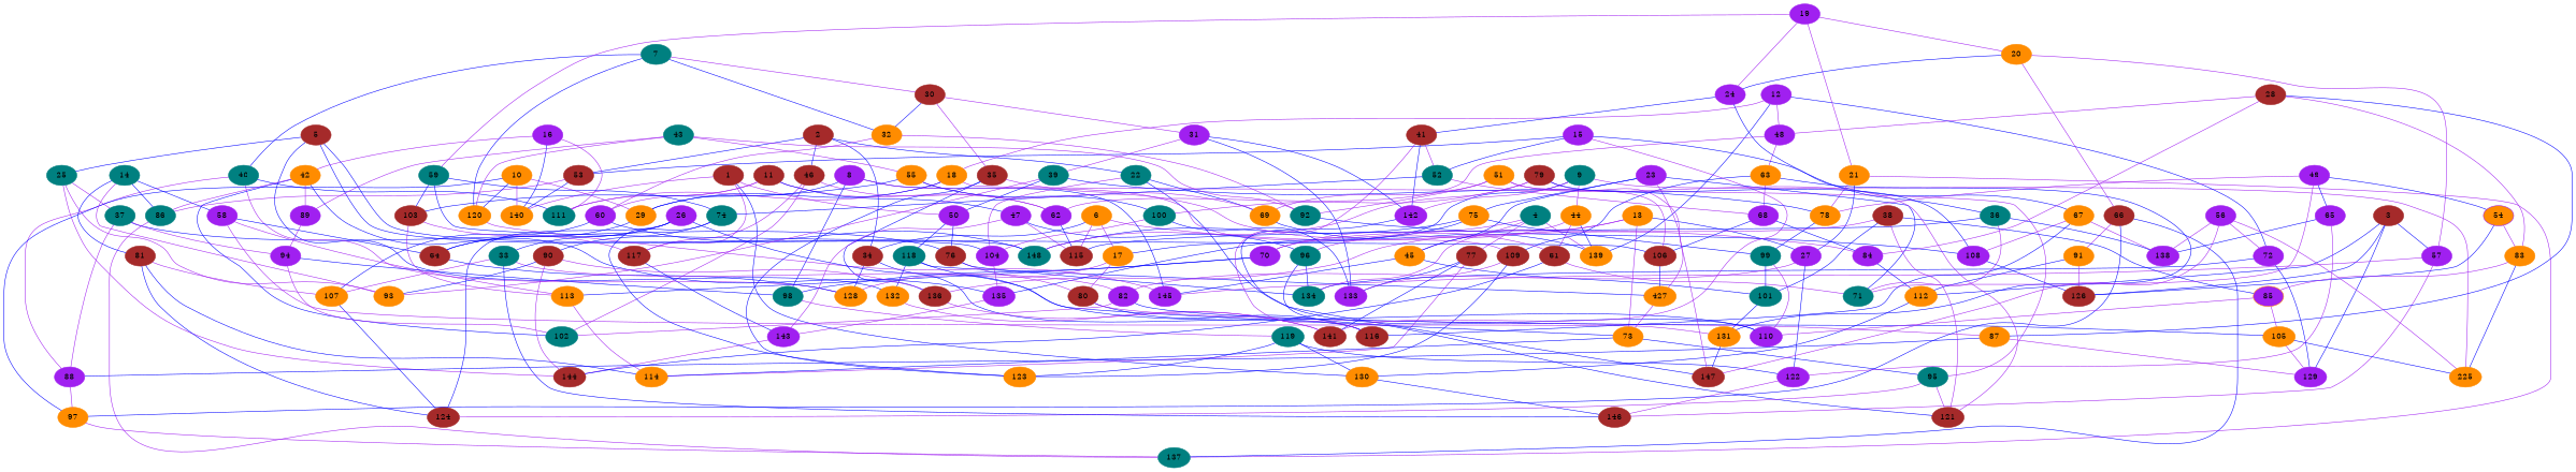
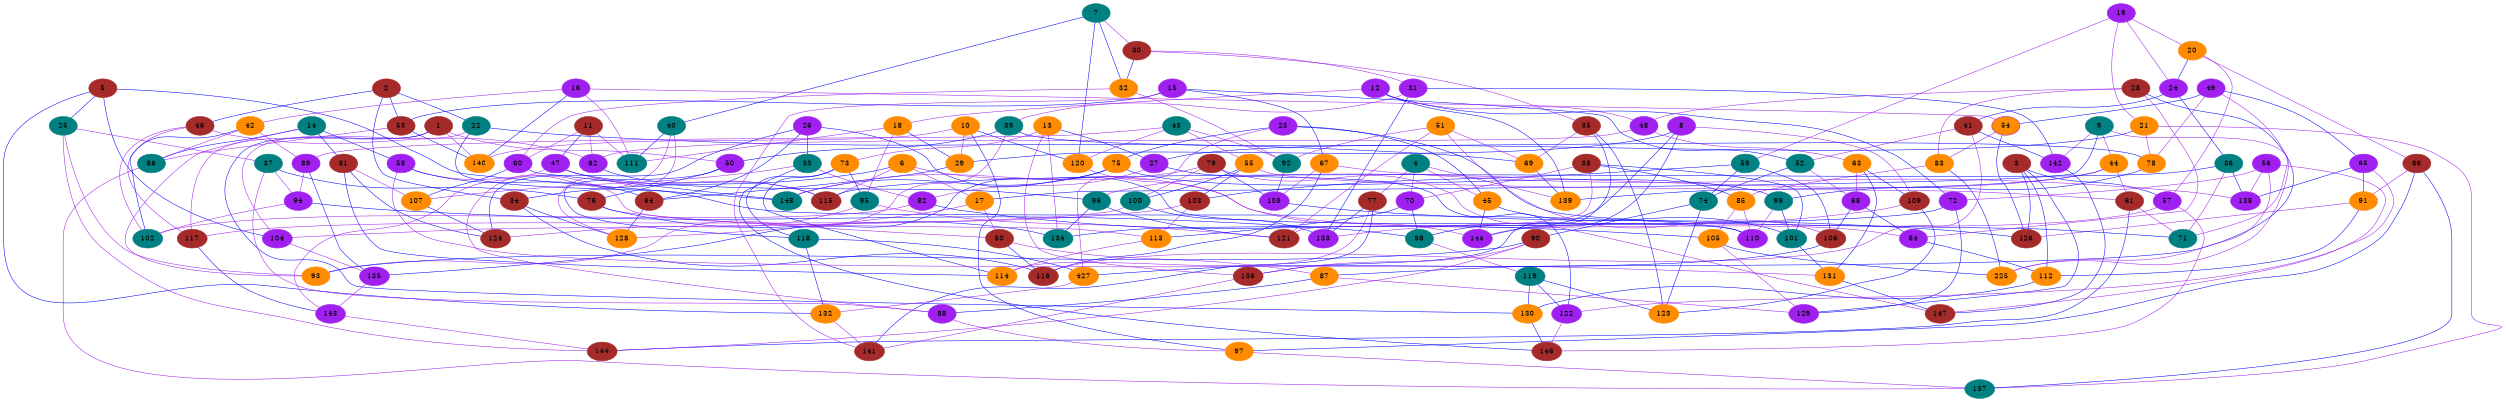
  graph {
    node [color=darkorange style=filled]
    edge [color=blue]
    1 [color=brown]
    50 [color=purple]
    117 [color=brown]
    130
    140
    76 [color=brown]
    118 [color=teal]
    143 [color=purple]
    146 [color=brown]
    2 [color=brown]
    22 [color=teal]
    34 [color=brown]
    46 [color=brown]
    53 [color=brown]
    104 [color=purple]
    69
    110 [color=purple]
    128
    116 [color=brown]
    62 [color=purple]
    102 [color=teal]
    86 [color=teal]
    3 [color=brown]
    57 [color=purple]
    112
    126 [color=brown]
    129 [color=purple]
    145 [color=purple]
    4 [color=teal]
    45
    70 [color=purple]
    77 [color=brown]
    139
    101 [color=teal]
    98 [color=teal]
    113
    141 [color=brown]
    133 [color=purple]
    114
    5 [color=brown]
    25 [color=teal]
    132
    148 [color=teal]
    93
    37 [color=teal]
    144 [color=brown]
    135 [color=purple]
    6
    17
    84 [color=purple]
    115 [color=brown]
    80 [color=brown]
    7 [color=teal]
    30 [color=brown]
    32
    40 [color=teal]
    120
    31 [color=purple]
    35 [color=brown]
    60 [color=purple]
    92 [color=teal]
    111 [color=teal]
    88 [color=purple]
    8 [color=purple]
    29
    109 [color=brown]
    64 [color=brown]
    119 [color=teal]
    123
    9 [color=teal]
    44
    n72 [label=225]
    142 [color=purple]
    61 [color=brown]
    96 [color=teal]
    147 [color=brown]
    10
    97
    137 [color=teal]
    11 [color=brown]
    47 [color=purple]
    107
    12 [color=purple]
    18
    48 [color=purple]
    72 [color=purple]
    95 [color=teal]
    63
    134 [color=teal]
    27 [color=purple]
    13
    73
    136 [color=brown]
    82 [color=purple]
    122 [color=purple]
    14 [color=teal]
    58 [color=purple]
    81 [color=brown]
    131
    124 [color=brown]
    15 [color=purple]
    52 [color=teal]
    67
    68 [color=purple]
    74 [color=teal]
    138 [color=purple]
    108 [color=purple]
    16 [color=purple]
    42
    54 [color=purple fillcolor=darkorange]
    89 [color=purple]
    83
    87
    121 [color=brown]
    19 [color=purple]
    20
    21
    24 [color=purple]
    59 [color=teal]
    66 [color=brown]
    78
    36 [color=teal]
    41 [color=brown]
    106 [color=brown]
    103 [color=brown]
    91
    99 [color=teal]
    23 [color=purple]
    71 [color=teal]
    75
    n131 [label=427]
    94 [color=purple]
    26 [color=purple]
    33 [color=teal]
    105
    28 [color=brown]
-   85 [fillcolor=purple]
+   85
    39 [color=teal]
    38 [color=brown]
    43 [color=teal]
    55
    100 [color=teal]
    49 [color=purple]
    65 [color=purple]
    51
    90 [color=brown]
    56 [color=purple]
    79 [color=brown]
    1 -- 50 [color=purple]
    1 -- 117 [color=purple]
    1 -- 130
    1 -- 140 [color=purple]
    50 -- 76
    50 -- 118
    117 -- 143
    130 -- 146
    76 -- 80 [color=purple]
    76 -- 134
    118 -- 132
    118 -- n131
    143 -- 144 [color=purple]
    2 -- 22
    2 -- 34
    2 -- 46
    2 -- 53
    22 -- 104 [color=purple]
    22 -- 69
    22 -- 110
    34 -- 128
    34 -- 116
    46 -- 117 [color=purple]
    46 -- 62 [color=purple]
    46 -- 102 [color=purple]
    53 -- 140
    53 -- 86 [color=purple]
    104 -- 135 [color=purple]
    69 -- 139
    62 -- 115
    86 -- 137 [color=purple]
    3 -- 57
    3 -- 112
    3 -- 126
    3 -- 129
    57 -- 146 [color=purple]
    57 -- 145 [color=purple]
    112 -- 130
    4 -- 45 [color=purple]
    4 -- 70 [color=purple]
    4 -- 77 [color=purple]
    4 -- 139 [color=purple]
    45 -- 145
    45 -- 101
    70 -- 98
    70 -- 113
    77 -- 141
    77 -- 133
    77 -- 114 [color=purple]
    101 -- 131
    98 -- 119 [color=purple]
    113 -- 114 [color=purple]
    5 -- 104
    5 -- 25
    5 -- 132
    5 -- 148
    25 -- 93 [color=purple]
    25 -- 37 [color=purple]
    25 -- 144 [color=purple]
    132 -- 141 [color=purple]
    37 -- 76
    37 -- 88 [color=purple]
    37 -- 94 [color=purple]
    135 -- 143 [color=purple]
    6 -- 34
    6 -- 17 [color=purple]
    6 -- 84 [color=purple]
    6 -- 115 [color=purple]
    17 -- 128 [color=purple]
    17 -- 80 [color=purple]
    84 -- 112
    80 -- 116
    80 -- 87 [color=purple]
    7 -- 30 [color=purple]
    7 -- 32
    7 -- 40
    7 -- 120
    30 -- 32
    30 -- 31 [color=purple]
    30 -- 35 [color=purple]
    32 -- 60 [color=purple]
    32 -- 92 [color=purple]
    40 -- 128 [color=purple]
    40 -- 111
    40 -- 88 [color=purple]
    120 -- 145 [color=purple]
    31 -- 133
    31 -- 142
    31 -- 39 [color=purple]
    35 -- 69 [color=purple]
    35 -- 123
    35 -- 136
    60 -- 148
    60 -- 107
    92 -- 108
    88 -- 97 [color=purple]
    8 -- 145
    8 -- 98
    8 -- 29
    8 -- 109 [color=purple]
    29 -- 64
    109 -- 133 [color=purple]
    109 -- 123
    64 -- 128
    119 -- 130
    119 -- 123
    119 -- 122
    9 -- 17
    9 -- 44 [color=purple]
    9 -- n72 [color=purple]
    9 -- 142 [color=purple]
    44 -- 139
    44 -- 61 [color=purple]
    44 -- 96 [color=purple]
    142 -- 147
    61 -- 144
    61 -- 71 [color=purple]
    96 -- 134
    96 -- 121
    10 -- 140 [color=purple]
    10 -- 120
    10 -- 29 [color=purple]
    10 -- 97
    97 -- 137 [color=purple]
    11 -- 62 [color=purple]
    11 -- 60 [color=purple]
    11 -- 111 [color=purple]
    11 -- 47
    47 -- 143 [color=purple]
    47 -- 115 [color=purple]
    47 -- 96
    107 -- 124
    12 -- 139
    12 -- 18 [color=purple]
    12 -- 48 [color=purple]
    12 -- 72
    18 -- 111 [color=purple]
    18 -- 29
    18 -- 95 [color=purple]
    48 -- 62 [color=purple]
    48 -- 63 [color=purple]
    72 -- 129
    72 -- 134
    95 -- 124 [color=purple]
    95 -- 121 [color=purple]
    63 -- 109
    63 -- 131
    63 -- 68 [color=purple]
    27 -- 82 [color=purple]
    27 -- 122
    13 -- 134 [color=purple]
    13 -- 27
    13 -- 73 [color=purple]
    13 -- 136 [color=purple]
    73 -- 118
    73 -- 114
    73 -- 95
    136 -- 141 [color=purple]
    82 -- 102 [color=purple]
    82 -- 105
    122 -- 146 [color=purple]
    14 -- 86
    14 -- 93 [color=purple]
    14 -- 58
    14 -- 81
    58 -- 113 [color=purple]
    58 -- 64
    58 -- 131 [color=purple]
    81 -- 114
    81 -- 107 [color=purple]
    81 -- 124
    131 -- 147
    15 -- 53
    15 -- 141 [color=purple]
    15 -- 52
    15 -- 67
    52 -- 68 [color=purple]
    52 -- 74
    67 -- 116
    67 -- 138 [color=purple]
    67 -- 108 [color=purple]
    68 -- 84
    68 -- 106
    74 -- 123
    74 -- 90
    108 -- 126
    16 -- 140
    16 -- 111 [color=purple]
    16 -- 42 [color=purple]
+   16 -- 54 [color=purple]
    42 -- 102
    42 -- 86 [color=purple]
    42 -- 89 [color=purple]
    54 -- 126
    54 -- 83 [color=purple]
-   42 -- 135
+   89 -- 135
    89 -- 94 [color=purple]
    83 -- n72
    83 -- 85 [color=purple]
    87 -- 129 [color=purple]
    87 -- 88
    19 -- 20 [color=purple]
    19 -- 21 [color=purple]
    19 -- 24 [color=purple]
    19 -- 59 [color=purple]
    20 -- 57 [color=purple]
    20 -- 24
    20 -- 66 [color=purple]
    21 -- 137 [color=purple]
    21 -- 27
    21 -- 78 [color=purple]
    24 -- 36
    24 -- 41
    59 -- 74
    59 -- 106
    59 -- 103
    66 -- 97
    66 -- 137
    66 -- 91 [color=purple]
    78 -- 99
    36 -- 115
    36 -- 138
    36 -- 71 [color=purple]
    41 -- 116 [color=purple]
    41 -- 142
    41 -- 52 [color=purple]
    106 -- n131
    103 -- 117 [color=purple]
    103 -- 113 [color=purple]
    91 -- 112
    91 -- 126 [color=purple]
    99 -- 110 [color=purple]
    99 -- 101
    23 -- 45
    23 -- 71
    23 -- 75
    23 -- n131 [color=purple]
    75 -- 148
    75 -- 135
    75 -- 99
-   n131 -- 73 [color=purple]
+   n131 -- 132 [color=purple]
    94 -- 102 [color=purple]
    94 -- 98
    26 -- 110
    26 -- 64
    26 -- 124
    26 -- 33
    33 -- 146
    33 -- 107 [color=purple]
    33 -- 82 [color=purple]
    105 -- 129 [color=purple]
    105 -- n72
    28 -- 84 [color=purple]
    28 -- 48 [color=purple]
    28 -- 83 [color=purple]
    28 -- 87
    85 -- 110 [color=purple]
    85 -- 105 [color=purple]
    39 -- 50
    39 -- 93 [color=purple]
    39 -- 78
    38 -- 70 [color=purple]
    38 -- 101
    38 -- 121 [color=purple]
    38 -- 85
    43 -- 120 [color=purple]
    43 -- 92 [color=purple]
    43 -- 89 [color=purple]
    43 -- 55 [color=purple]
    55 -- 61 [color=purple]
    55 -- 103
    55 -- 100
    100 -- 104 [color=purple]
    100 -- 133
    49 -- 54
    49 -- 78 [color=purple]
    49 -- 71 [color=purple]
    49 -- 65
    65 -- 122 [color=purple]
    65 -- 138
+   65 -- 91
    51 -- 69 [color=purple]
    51 -- 92 [color=purple]
    51 -- 121 [color=purple]
    51 -- 106 [color=purple]
    90 -- 93
    90 -- 144 [color=purple]
    90 -- 136 [color=purple]
    56 -- n72 [color=purple]
    56 -- 147 [color=purple]
    56 -- 72 [color=purple]
    56 -- 138 [color=purple]
    79 -- 148 [color=purple]
    79 -- 147 [color=purple]
    79 -- 108
    79 -- 100 [color=purple]
  }
